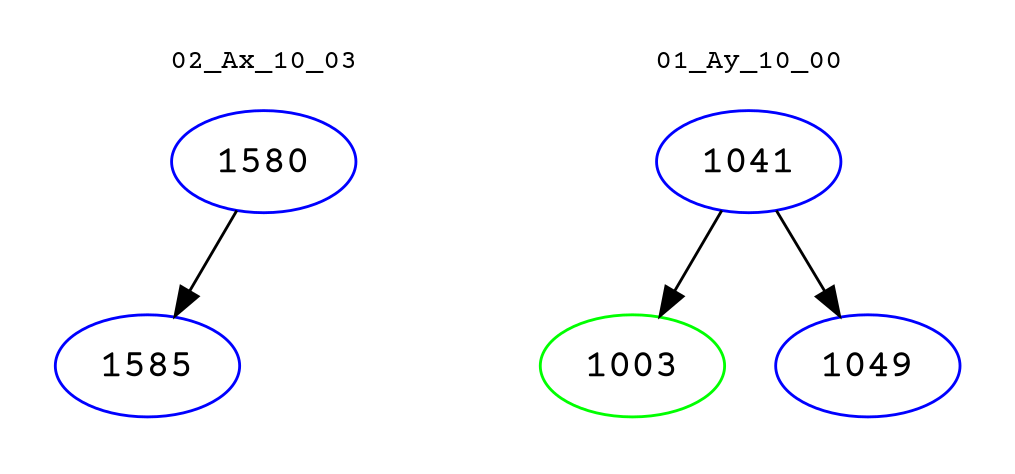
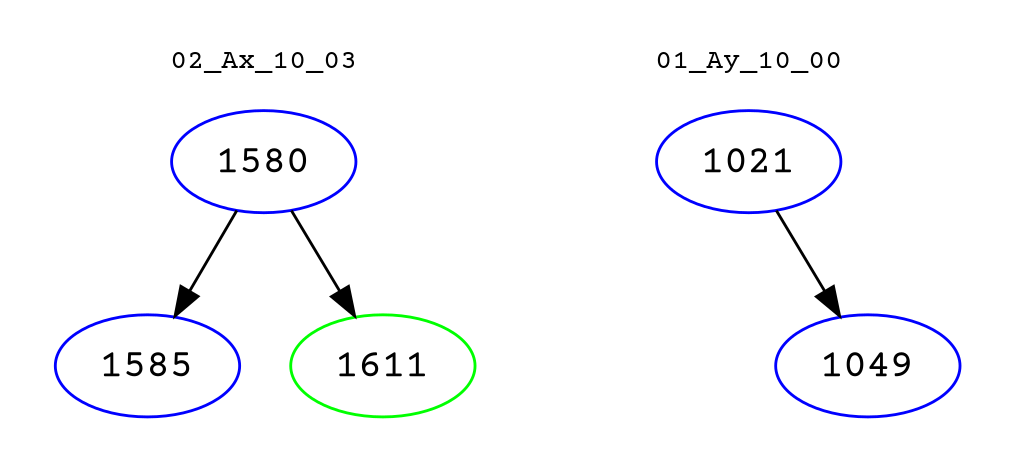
  digraph {
    fontname="Courier Prime"
    node [color=blue fontname="Courier Prime"]
    edge [color=black fontname="Courier Prime"]
    n1 [label=1580]
    n2 [label=1585]
-   n4 [label=1041]
-   n5 [color=green label=1003]
+   n3 [color=green label=1611]
+   n4 [label=1021]
    n6 [label=1049]
    subgraph cluster_1 {
      color=white
      fontsize=10
      label="02_Ax_10_03"
      n1
      n2
+     n3
    }
    subgraph cluster_2 {
      color=white
      fontsize=10
      label="01_Ay_10_00"
      n4
-     n5
      n6
    }
    n1 -> n2
-   n4 -> n5
+   n1 -> n3
    n4 -> n6
  }
